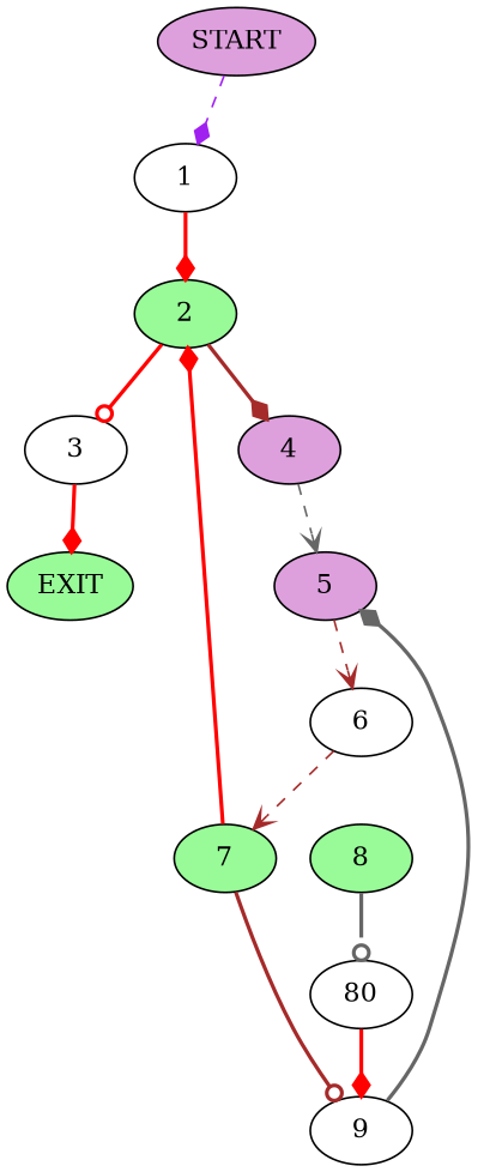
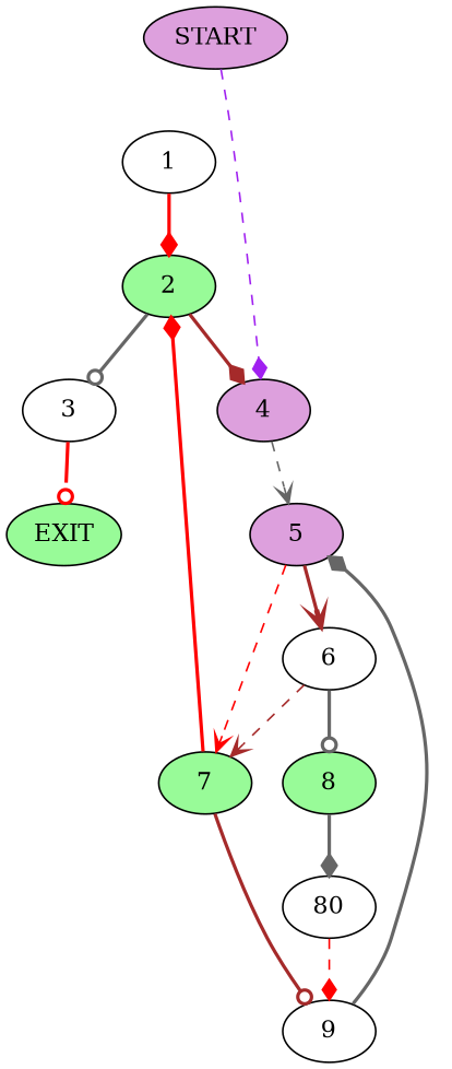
  digraph {
    node [fillcolor=white style=filled]
    edge [arrowhead=diamond color=red style=bold]
    n1 [fillcolor=plum label=START]
    1
    2 [fillcolor=palegreen]
    n4 [fillcolor=palegreen label=EXIT]
    3
    4 [fillcolor=plum]
    5 [fillcolor=plum]
    6
    7 [fillcolor=palegreen]
    8 [fillcolor=palegreen]
    9
    n12 [label=80]
-   n1 -> 1 [color=purple style=dashed]
+   n1 -> 4 [color=purple style=dashed]
    1 -> 2
-   2 -> 3 [arrowhead=odot]
+   2 -> 3 [arrowhead=odot color=gray40]
    2 -> 4 [color=brown]
-   3 -> n4
+   3 -> n4 [arrowhead=odot]
    4 -> 5 [arrowhead=vee color=gray40 style=dashed]
-   5 -> 6 [arrowhead=vee color=brown style=dashed]
+   5 -> 6 [arrowhead=vee color=brown]
+   5 -> 7 [arrowhead=vee style=dashed]
    6 -> 7 [arrowhead=vee color=brown style=dashed]
+   6 -> 8 [arrowhead=odot color=gray40]
    7 -> 2
    7 -> 9 [arrowhead=odot color=brown]
-   8 -> n12 [arrowhead=odot color=gray40]
+   8 -> n12 [color=gray40]
    9 -> 5 [color=gray40]
-   n12 -> 9
+   n12 -> 9 [style=dashed]
  }
